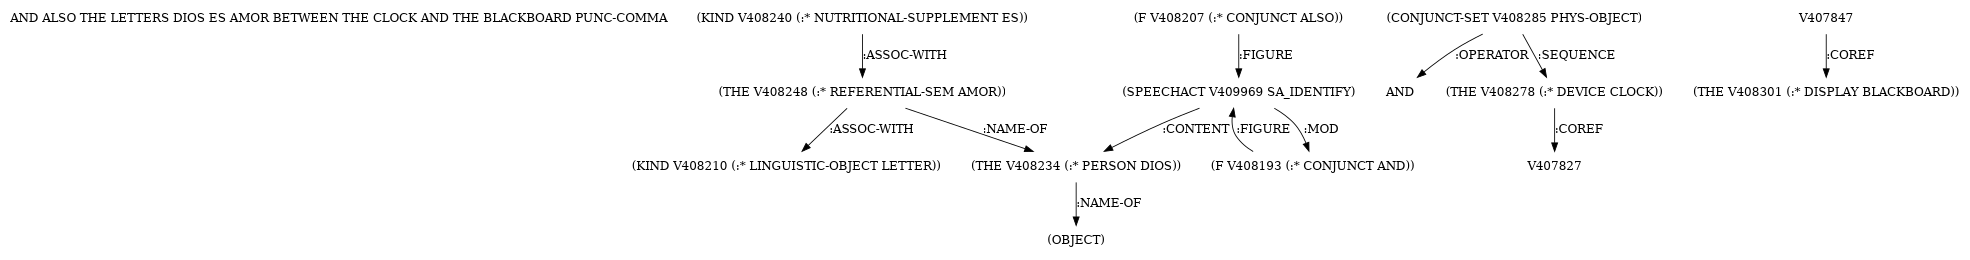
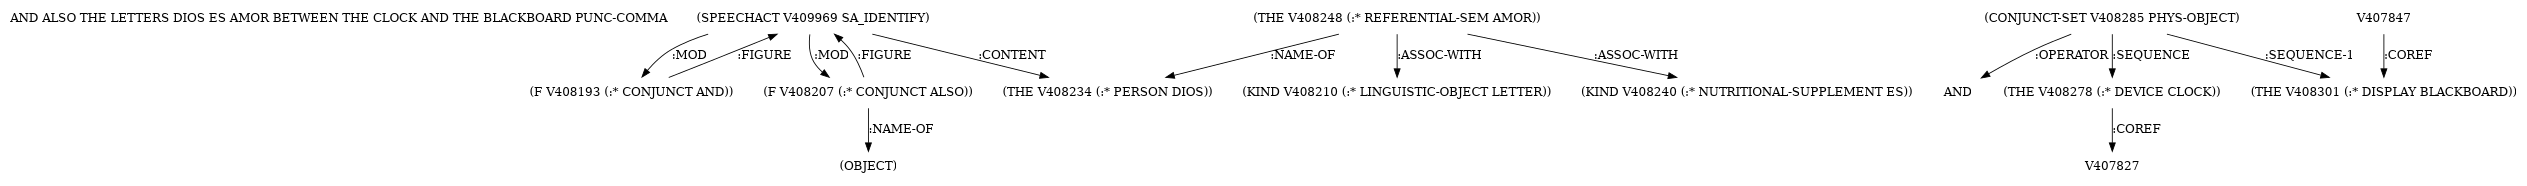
  digraph {
    node [shape=none]
    "AND ALSO THE LETTERS DIOS ES AMOR BETWEEN THE CLOCK AND THE BLACKBOARD PUNC-COMMA"
    n2 [label="(SPEECHACT V409969 SA_IDENTIFY)"]
    n3 [label="(F V408193 (:* CONJUNCT AND))"]
    n4 [label="(F V408207 (:* CONJUNCT ALSO))"]
    n5 [label="(THE V408234 (:* PERSON DIOS))"]
    n6 [label="(THE V408248 (:* REFERENTIAL-SEM AMOR))"]
    n7 [label="(KIND V408210 (:* LINGUISTIC-OBJECT LETTER))"]
    n8 [label="(KIND V408240 (:* NUTRITIONAL-SUPPLEMENT ES))"]
    n9 [label="(OBJECT)"]
    n10 [label="(CONJUNCT-SET V408285 PHYS-OBJECT)"]
    n11 [label=AND]
    n12 [label="(THE V408278 (:* DEVICE CLOCK))"]
    n13 [label="(THE V408301 (:* DISPLAY BLACKBOARD))"]
    V407827
    V407847
    n2 -> n3 [label=":MOD"]
+   n2 -> n4 [label=":MOD"]
    n2 -> n5 [label=":CONTENT"]
    n3 -> n2 [label=":FIGURE"]
    n4 -> n2 [label=":FIGURE"]
-   n5 -> n9 [label=":NAME-OF"]
+   n4 -> n9 [label=":NAME-OF"]
    n6 -> n5 [label=":NAME-OF"]
    n6 -> n7 [label=":ASSOC-WITH"]
-   n8 -> n6 [label=":ASSOC-WITH"]
+   n6 -> n8 [label=":ASSOC-WITH"]
    n10 -> n11 [label=":OPERATOR"]
    n10 -> n12 [label=":SEQUENCE"]
+   n10 -> n13 [label=":SEQUENCE-1"]
    n12 -> V407827 [label=":COREF"]
    V407847 -> n13 [label=":COREF"]
  }
